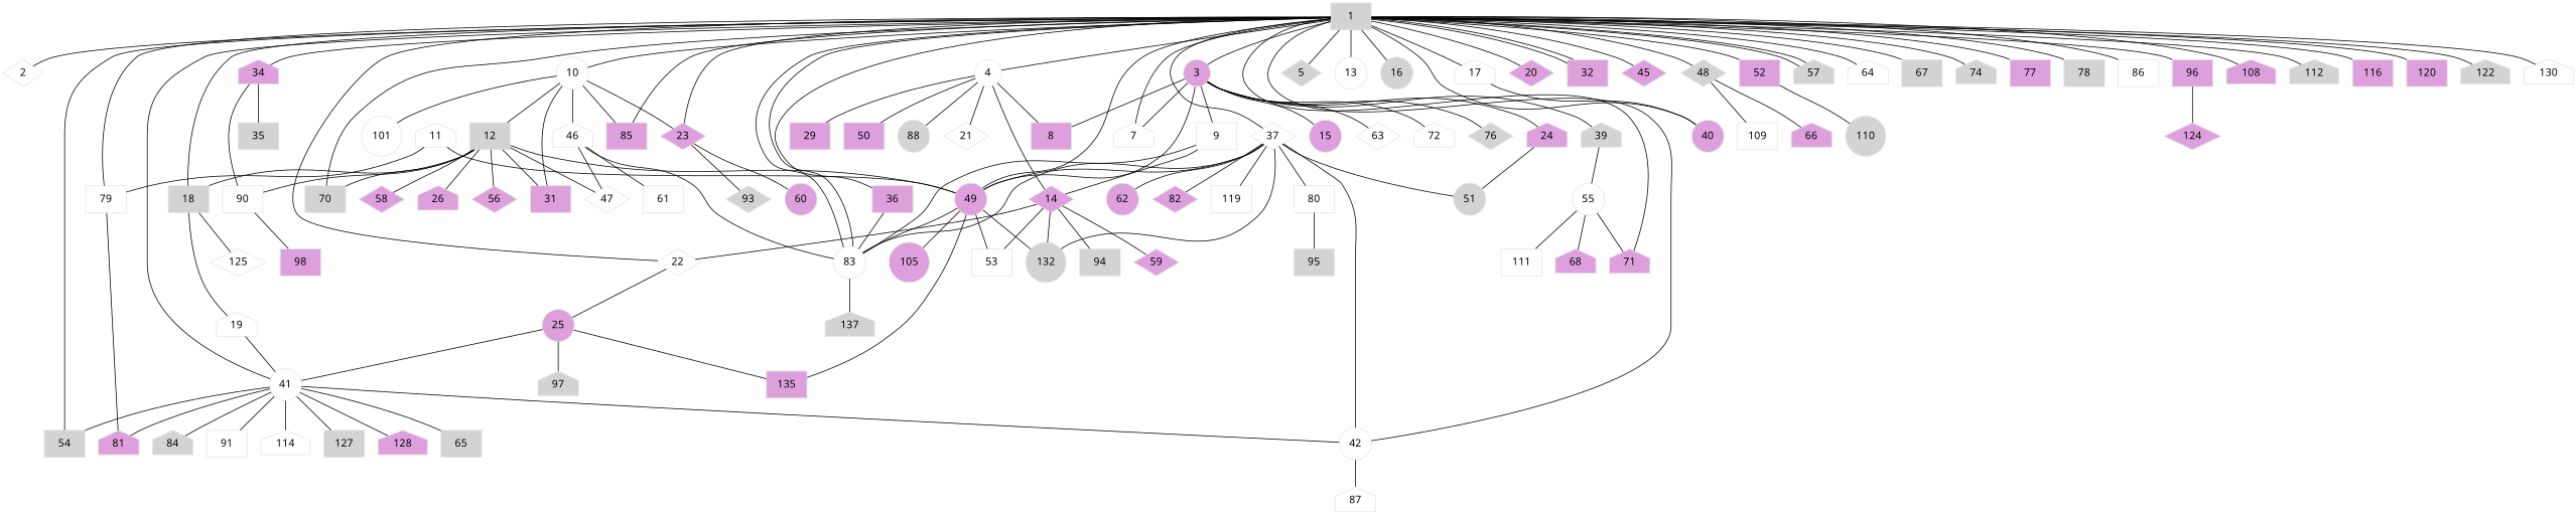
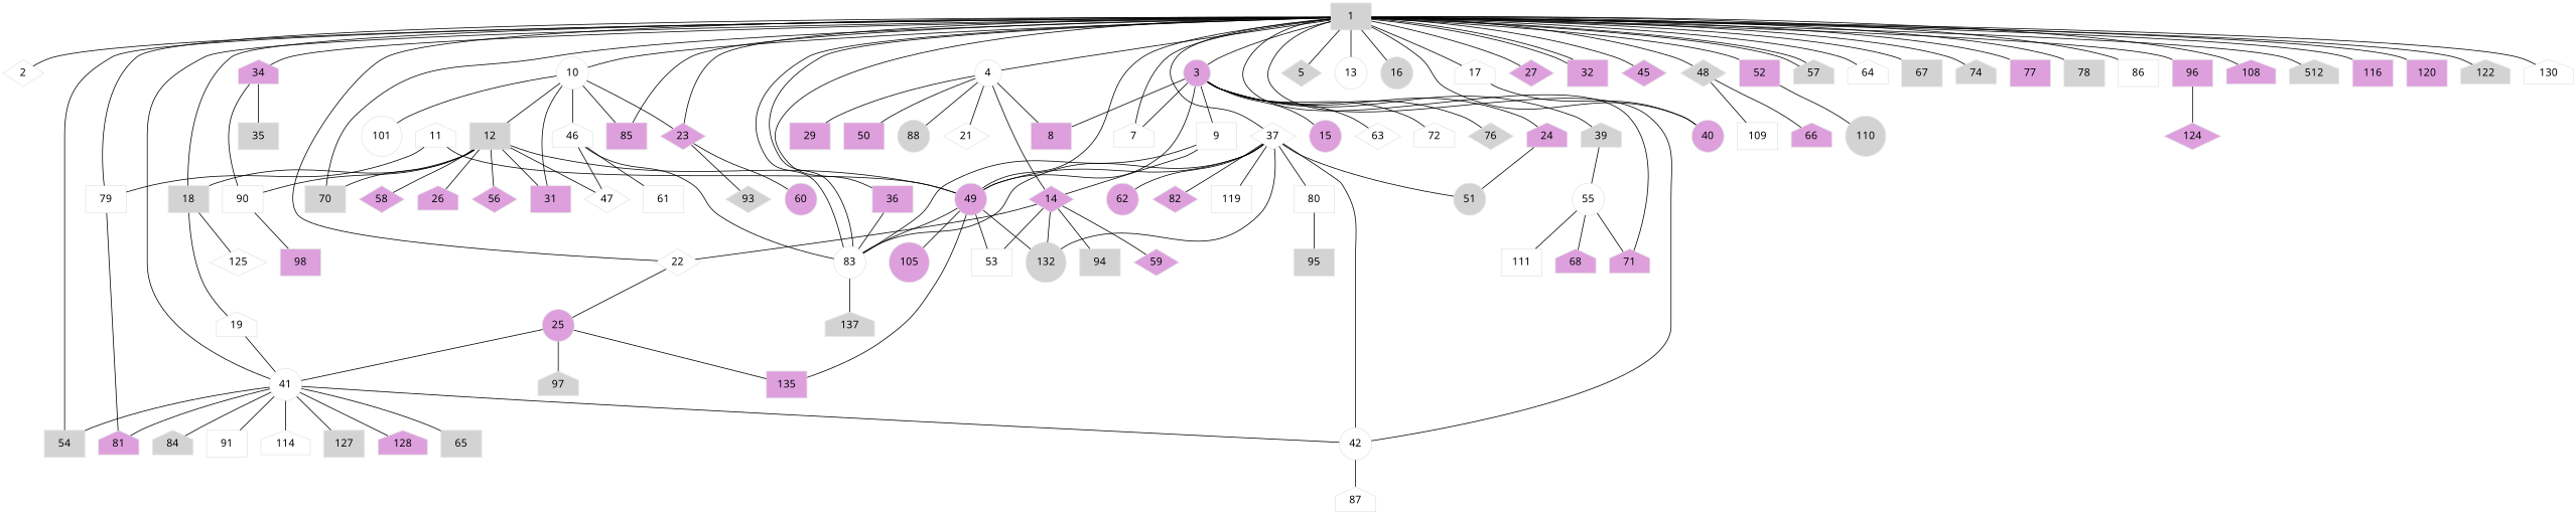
  graph {
    fontname="Noto Sans"
    node [color=gray90 fillcolor=plum fontname="Noto Sans" shape=box style=filled]
    edge [fontname="Noto Sans"]
    1 [fillcolor=lightgrey super="+44"]
    2 [fillcolor=white shape=diamond]
    3 [shape=circle super="+6"]
    4 [fillcolor=white shape=circle super="+100"]
    5 [fillcolor=lightgrey shape=diamond]
    7 [fillcolor=white shape=house]
    10 [fillcolor=white shape=circle super="+75"]
    13 [fillcolor=white shape=circle]
    16 [fillcolor=lightgrey shape=circle]
    17 [fillcolor=white shape=house super="+117"]
    18 [fillcolor=lightgrey super="+33"]
    22 [fillcolor=white shape=diamond super="+73"]
    23 [shape=diamond super="+107"]
-   27 [shape=diamond label=20]
+   27 [shape=diamond]
    32
    34 [shape=house]
    36
    37 [fillcolor=white shape=diamond super="+43"]
    40 [shape=circle]
    41 [fillcolor=white shape=circle super="+115"]
    42 [fillcolor=white shape=circle super="+134"]
    45 [shape=diamond]
    48 [fillcolor=lightgrey shape=diamond]
    49 [shape=circle super="+69"]
    52
    54 [fillcolor=lightgrey]
    57 [fillcolor=lightgrey shape=house]
    64 [fillcolor=white shape=house]
    67 [fillcolor=lightgrey]
    70 [fillcolor=lightgrey super="+104"]
    71 [shape=house]
    74 [fillcolor=lightgrey shape=house]
    77
    78 [fillcolor=lightgrey]
    79 [fillcolor=white super="+133"]
    83 [fillcolor=white shape=circle super="+106"]
    85 [super="+103"]
    86 [fillcolor=white]
    96
    108 [shape=house]
-   112 [fillcolor=lightgrey shape=house]
+   112 [fillcolor=lightgrey shape=house label=512]
    116
    120
    122 [fillcolor=lightgrey shape=house]
    130 [fillcolor=white shape=house]
    8 [super="+99"]
    9 [fillcolor=white super="+20"]
    15 [shape=circle]
    24 [shape=house]
    39 [fillcolor=lightgrey shape=house]
    63 [fillcolor=white shape=diamond]
    72 [fillcolor=white shape=house]
    76 [fillcolor=lightgrey shape=diamond]
    14 [shape=diamond super="+28"]
    21 [fillcolor=white shape=diamond]
    29
    50
    88 [fillcolor=lightgrey shape=circle]
    12 [fillcolor=lightgrey super="+92"]
    31 [super="+38"]
    46 [fillcolor=white shape=house super="+131"]
    101 [fillcolor=white shape=circle]
    19 [fillcolor=white shape=house super="+30"]
    125 [fillcolor=white shape=diamond]
    25 [shape=circle super="+118"]
    60 [shape=circle]
    93 [fillcolor=lightgrey shape=diamond]
    90 [fillcolor=white super="+126"]
    35 [fillcolor=lightgrey]
    132 [fillcolor=lightgrey shape=circle]
    51 [fillcolor=lightgrey shape=circle]
    62 [shape=circle]
    80 [fillcolor=white]
    82 [shape=diamond]
    119 [fillcolor=white]
    65 [fillcolor=lightgrey]
    81 [shape=house]
    84 [fillcolor=lightgrey shape=house]
    91 [fillcolor=white]
    n80 [fillcolor=white label=114 shape=house]
    127 [fillcolor=lightgrey]
    128 [shape=house]
    87 [fillcolor=white shape=house]
    66 [shape=house super="+123"]
    109 [fillcolor=white]
    53 [fillcolor=white super="+114"]
    135
    105 [shape=circle]
    110 [fillcolor=lightgrey shape=circle]
    137 [fillcolor=lightgrey shape=house]
    124 [shape=diamond super="+136"]
    55 [fillcolor=white shape=circle super="+89"]
    59 [shape=diamond super="+102"]
    94 [fillcolor=lightgrey]
    11 [fillcolor=white shape=house super="+129"]
    26 [shape=house]
    47 [fillcolor=white shape=diamond]
    56 [shape=diamond]
    58 [shape=diamond]
    61 [fillcolor=white]
    98
    97 [fillcolor=lightgrey shape=house]
    95 [fillcolor=lightgrey]
    68 [shape=house super="+121"]
    111 [fillcolor=white]
    1 -- 2
    1 -- 3
    1 -- 4
    1 -- 5
    1 -- 7
    1 -- 10
    1 -- 13
    1 -- 16
    1 -- 17
    1 -- 18
    1 -- 22
    1 -- 23
    1 -- 27
    1 -- 32
    1 -- 32
    1 -- 34
    1 -- 36
    1 -- 37
    1 -- 40
    1 -- 41
    1 -- 42
    1 -- 45
    1 -- 48
    1 -- 49 [weight=2]
    1 -- 52
    1 -- 54
    1 -- 57
    1 -- 57
    1 -- 64
    1 -- 67
    1 -- 70
    1 -- 71
    1 -- 74
    1 -- 77
    1 -- 78
    1 -- 79
    1 -- 83 [weight=2]
    1 -- 83
    1 -- 85
    1 -- 86
    1 -- 96
    1 -- 108
    1 -- 112
    1 -- 116
    1 -- 120
    1 -- 122
    1 -- 130
    3 -- 7
    3 -- 49
    3 -- 8
    3 -- 9
    3 -- 15
    3 -- 24
    3 -- 39
    3 -- 63
    3 -- 72
    3 -- 76
    4 -- 8
    4 -- 14 [weight=2]
    4 -- 21
    4 -- 29
    4 -- 50
    4 -- 88
    10 -- 23
    10 -- 85
    10 -- 12
    10 -- 31
    10 -- 46
    10 -- 101
    17 -- 40
    18 -- 19
    18 -- 125
    22 -- 25
    23 -- 60
    23 -- 93
    34 -- 90
    34 -- 35
    36 -- 83
    37 -- 42
    37 -- 49
    37 -- 83
    37 -- 132
    37 -- 51
    37 -- 62
    37 -- 80
    37 -- 82
    37 -- 119
    41 -- 42
    41 -- 54
    41 -- 65
    41 -- 81
    41 -- 84
    41 -- 91
    41 -- n80
    41 -- 127
    41 -- 128
    42 -- 87
    48 -- 66
    48 -- 109
    49 -- 83
    49 -- 132
    49 -- 53
    49 -- 135
    49 -- 105
    52 -- 110
    79 -- 81
    83 -- 137
    96 -- 124
    9 -- 83
    9 -- 14
    24 -- 51
    39 -- 55
    14 -- 22 [weight=2]
    14 -- 132
    14 -- 53
    14 -- 59
    14 -- 94
    12 -- 18
    12 -- 49
    12 -- 70
    12 -- 31
    12 -- 90
    12 -- 26
    12 -- 47
    12 -- 56
    12 -- 58
    46 -- 83
    46 -- 47
    46 -- 61
    19 -- 41
    25 -- 41 [weight=2]
    25 -- 135
    25 -- 97
    90 -- 98
    80 -- 95
    55 -- 71
    55 -- 68
    55 -- 111
    11 -- 49
    11 -- 79
  }
